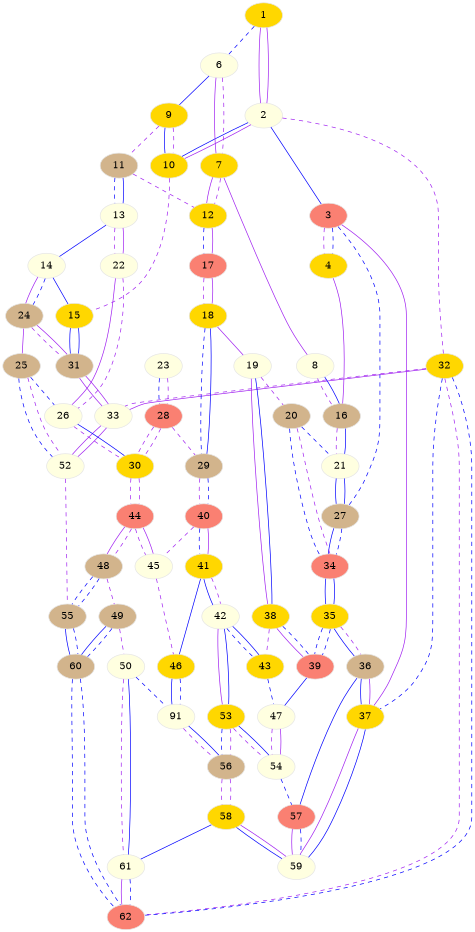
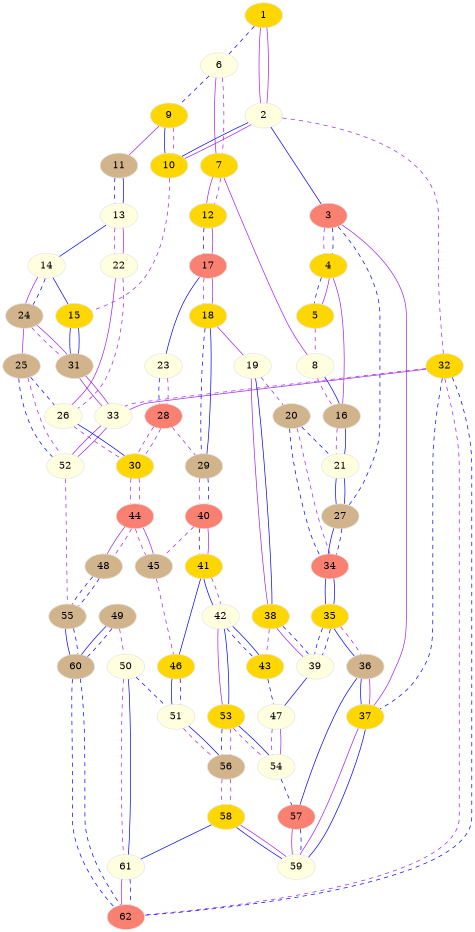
  graph {
    node [color=gray90 fillcolor=gold style=filled]
    edge [color=purple style=dashed]
    1
    2 [fillcolor=lightyellow]
    6 [fillcolor=lightyellow]
    3 [fillcolor=salmon]
    10
    32
    7
    9
    4
    27 [fillcolor=tan]
    37
    15
    33 [fillcolor=lightyellow]
    62 [fillcolor=salmon]
+   5
    16 [fillcolor=tan]
    34 [fillcolor=salmon]
    59 [fillcolor=lightyellow]
    8 [fillcolor=lightyellow]
    21 [fillcolor=lightyellow]
    12
    11 [fillcolor=tan]
    17 [fillcolor=salmon]
    13 [fillcolor=lightyellow]
    31 [fillcolor=tan]
    14 [fillcolor=lightyellow]
    22 [fillcolor=lightyellow]
    18
    23 [fillcolor=lightyellow]
    24 [fillcolor=tan]
    26 [fillcolor=lightyellow]
    25 [fillcolor=tan]
    19 [fillcolor=lightyellow]
    29 [fillcolor=tan]
    28 [fillcolor=salmon]
    20 [fillcolor=tan]
    38
    40 [fillcolor=salmon]
-   39 [fillcolor=salmon]
+   39 [fillcolor=lightyellow]
    43
    35
    30
    52 [fillcolor=lightyellow]
    55 [fillcolor=tan]
    44 [fillcolor=salmon]
    41
-   45 [fillcolor=lightyellow]
+   45 [fillcolor=tan]
    48 [fillcolor=tan]
    36 [fillcolor=tan]
    57 [fillcolor=salmon]
    47 [fillcolor=lightyellow]
    54 [fillcolor=lightyellow]
    42 [fillcolor=lightyellow]
    46
    53
-   51 [fillcolor=lightyellow label=91]
+   51 [fillcolor=lightyellow]
    56 [fillcolor=tan]
    49 [fillcolor=tan]
    50 [fillcolor=lightyellow]
    60 [fillcolor=tan]
    61 [fillcolor=lightyellow]
    58
    1 -- 2 [style=solid]
    1 -- 2 [style=solid]
    1 -- 6 [color=blue]
    2 -- 3 [color=blue style=solid]
    2 -- 10 [color=blue style=solid]
    2 -- 10 [style=solid]
    2 -- 32
    6 -- 7 [style=solid]
    6 -- 7
-   6 -- 9 [color=blue style=solid]
+   6 -- 9 [color=blue]
    3 -- 4
    3 -- 4 [color=blue]
    3 -- 27 [color=blue]
    3 -- 37 [style=solid]
    10 -- 15
    32 -- 37 [color=blue]
    32 -- 33
    32 -- 33 [style=solid]
    32 -- 62
    32 -- 62 [color=blue]
    7 -- 8 [style=solid]
    7 -- 12 [style=solid]
    7 -- 12
    9 -- 10 [color=blue style=solid]
    9 -- 10
-   9 -- 11
+   9 -- 11 [style=solid]
+   4 -- 5 [color=blue]
+   4 -- 5 [style=solid]
    4 -- 16 [style=solid]
    27 -- 34 [color=blue style=solid]
    27 -- 34 [color=blue]
    37 -- 59 [style=solid]
    37 -- 59 [color=blue style=solid]
    15 -- 31 [color=blue style=solid]
    15 -- 31 [color=blue style=solid]
    33 -- 52 [style=solid]
    33 -- 52 [style=solid]
+   5 -- 8
    16 -- 21
    16 -- 21 [color=blue style=solid]
    34 -- 35 [color=blue style=solid]
    34 -- 35 [color=blue style=solid]
    8 -- 16
    8 -- 16 [color=blue style=solid]
    21 -- 27 [color=blue style=solid]
    21 -- 27 [color=blue style=solid]
    12 -- 17 [color=blue]
    12 -- 17 [style=solid]
-   11 -- 12
    11 -- 13 [color=blue]
    11 -- 13 [color=blue style=solid]
    17 -- 18
    17 -- 18 [style=solid]
+   17 -- 23 [color=blue style=solid]
    13 -- 14 [color=blue style=solid]
    13 -- 22
    13 -- 22 [style=solid]
    31 -- 33 [style=solid]
    31 -- 33 [style=solid]
    14 -- 15 [color=blue style=solid]
    14 -- 24 [style=solid]
    14 -- 24 [color=blue]
    22 -- 26 [style=solid]
    22 -- 26
    18 -- 19 [style=solid]
    18 -- 29 [color=blue]
    18 -- 29 [color=blue style=solid]
    23 -- 28 [color=blue]
    23 -- 28
    24 -- 31
    24 -- 31 [style=solid]
    24 -- 25 [style=solid]
    26 -- 30
    26 -- 30 [color=blue style=solid]
    25 -- 26 [color=blue]
    25 -- 52 [color=blue]
    25 -- 52
    19 -- 20
    19 -- 38 [style=solid]
    19 -- 38 [color=blue style=solid]
    29 -- 40
    29 -- 40 [color=blue]
    28 -- 29
    28 -- 30
    28 -- 30
    20 -- 34 [color=blue]
    20 -- 34
    20 -- 21 [color=blue]
    38 -- 39 [style=solid]
    38 -- 39 [color=blue]
    38 -- 43
    40 -- 41 [color=blue]
    40 -- 41 [style=solid]
    40 -- 45
    39 -- 47 [color=blue style=solid]
    43 -- 47 [color=blue]
    35 -- 39 [color=blue]
    35 -- 39 [color=blue]
    35 -- 36 [color=blue style=solid]
    35 -- 36
    30 -- 44
    30 -- 44
    52 -- 55
    55 -- 60 [color=blue style=solid]
    55 -- 60 [color=blue]
    44 -- 45
    44 -- 45 [style=solid]
    44 -- 48 [style=solid]
    44 -- 48
    41 -- 42 [color=blue style=solid]
    41 -- 42
    41 -- 46 [color=blue style=solid]
    45 -- 46
    48 -- 55 [color=blue]
    48 -- 55 [color=blue]
-   48 -- 49
    36 -- 37 [color=blue style=solid]
    36 -- 37 [style=solid]
    36 -- 57 [color=blue style=solid]
    57 -- 59 [style=solid]
    57 -- 59 [color=blue]
    47 -- 54
    47 -- 54 [style=solid]
    54 -- 57 [color=blue]
    42 -- 43 [color=blue]
    42 -- 43 [color=blue style=solid]
    42 -- 53 [style=solid]
    42 -- 53 [color=blue style=solid]
    46 -- 51 [color=blue style=solid]
    46 -- 51 [color=blue]
    53 -- 54
    53 -- 54 [color=blue style=solid]
    53 -- 56 [color=blue]
    53 -- 56
    51 -- 56
    51 -- 56 [color=blue style=solid]
    56 -- 58
    56 -- 58
    49 -- 50
    49 -- 60 [color=blue style=solid]
    49 -- 60 [color=blue]
    50 -- 51 [color=blue]
    50 -- 61
    50 -- 61 [color=blue style=solid]
    60 -- 62 [color=blue]
    60 -- 62 [color=blue]
    61 -- 62 [style=solid]
    61 -- 62 [color=blue]
    58 -- 59 [color=blue style=solid]
    58 -- 59 [style=solid]
    58 -- 61 [color=blue style=solid]
  }
